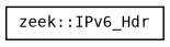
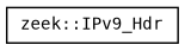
  digraph {
    rankdir=LR
    fontname="DejaVu Sans Mono"
-   n1 [color=black fillcolor=white fontname="DejaVu Sans Mono" fontsize=10 height=0.2 label="zeek::IPv6_Hdr" shape=record style=filled width=0.4]
+   n1 [color=black fillcolor=white fontname="DejaVu Sans Mono" fontsize=10 height=0.2 label="zeek::IPv9_Hdr" shape=record style=filled width=0.4]
  }
